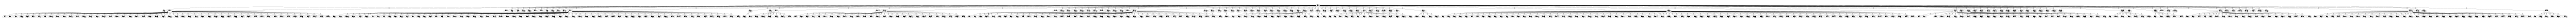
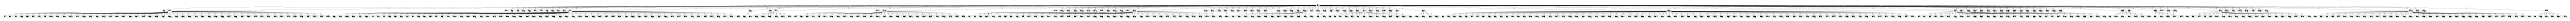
  graph {
    id_1
    id_6
    id_17
    id_19
    id_23
    id_29
    id_32
    id_38
    id_40
    id_49
    id_50
    id_62
    id_72
    id_73
    id_77
    id_82
    id_96
    id_111
    id_114
    id_115
    id_119
    id_126
    id_127
    id_133
    id_138
    id_142
    id_146
    id_149
    id_150
    id_163
    id_166
    id_171
    id_178
    id_180
    id_181
    id_198
    id_210
    id_215
    id_217
    id_219
    id_220
    id_224
    id_229
-   id_231
    id_232
    id_233
    id_236
    id_237
    id_238
    id_244
    id_248
    id_252
    id_254
    id_257
    id_263
    id_268
    id_273
    id_277
    id_284
    id_288
    id_290
    id_303
    id_307
    id_311
    id_313
    id_314
    id_317
    id_323
    id_324
    id_342
    id_345
    id_348
    id_353
    id_355
    id_359
    id_360
    id_361
    id_363
    id_368
    id_378
    id_382
    id_389
    id_390
    id_391
    id_395
    id_400
    id_403
    id_405
    id_413
    id_415
    id_437
    id_445
    id_452
    id_454
    id_455
    id_466
    id_475
    id_482
    id_488
    id_499
    id_4
    id_10
    id_27
    id_36
    id_39
    id_42
    id_46
    id_92
    id_105
    id_112
    id_122
    id_145
    id_147
    id_156
    id_164
    id_167
    id_169
    id_179
    id_207
    id_214
    id_228
    id_247
    id_249
    id_251
    id_259
    id_264
    id_266
    id_269
    id_275
    id_283
    id_318
    id_321
    id_325
    id_332
    id_333
    id_344
    id_356
    id_374
    id_397
    id_409
    id_411
    id_418
    id_420
    id_421
    id_440
    id_450
    id_458
    id_464
    id_484
    id_489
    id_492
    id_85
    id_131
    id_305
    id_312
    id_347
    id_357
    id_0
    id_18
    id_24
    id_33
    id_52
    id_63
    id_64
    id_71
    id_83
    id_86
    id_89
    id_91
    id_95
    id_101
    id_120
    id_123
    id_130
    id_153
    id_158
    id_170
    id_184
    id_190
    id_200
    id_205
    id_206
    id_209
    id_223
    id_226
    id_234
    id_253
    id_262
    id_267
    id_276
    id_278
    id_280
    id_285
    id_293
    id_294
    id_299
    id_304
    id_328
    id_335
    id_337
    id_341
    id_380
    id_384
    id_386
    id_407
    id_414
    id_422
    id_426
    id_427
    id_439
    id_448
    id_463
    id_471
    id_476
    id_493
    id_53
    id_12
    id_135
    id_225
    id_239
    id_245
    id_246
    id_490
    id_14
    id_60
    id_69
    id_76
    id_98
    id_117
    id_128
    id_132
    id_140
    id_186
    id_191
    id_192
    id_197
    id_218
    id_279
    id_281
    id_295
    id_309
    id_346
    id_373
    id_379
    id_394
    id_402
    id_435
    id_446
    id_469
    id_495
    id_7
    id_15
    id_30
    id_340
    id_175
    id_48
    id_59
    id_67
    id_68
    id_99
    id_141
    id_154
    id_168
    id_177
    id_187
    id_194
    id_199
    id_204
    id_221
    id_241
    id_256
    id_258
    id_316
    id_320
    id_327
    id_366
    id_381
    id_388
    id_401
    id_408
    id_438
    id_442
    id_443
    id_447
    id_456
    id_461
    id_465
    id_470
    id_487
    id_498
    id_201
    id_61
    id_137
    id_151
    id_162
    id_260
    id_289
    id_308
    id_319
    id_350
    id_371
    id_396
    id_406
    id_467
    id_75
    id_196
    id_5
    id_8
    id_11
    id_26
    id_43
    id_81
    id_157
    id_222
    id_271
    id_286
    id_349
    id_352
    id_375
    id_376
    id_212
    id_216
    id_306
    id_364
    id_13
    id_16
    id_25
    id_28
    id_35
    id_41
    id_47
    id_51
    id_55
    id_56
    id_58
    id_66
    id_70
    id_80
    id_88
    id_103
    id_106
    id_139
    id_143
    id_144
    id_148
    id_155
    id_160
    id_161
    id_165
    id_173
    id_189
    id_193
    id_203
    id_211
    id_242
    id_243
    id_250
    id_265
    id_274
    id_287
    id_296
    id_297
    id_298
    id_300
    id_326
    id_331
    id_334
    id_343
    id_351
    id_369
    id_370
    id_372
    id_383
    id_385
    id_393
    id_412
    id_416
    id_423
    id_429
    id_430
    id_431
    id_432
    id_433
    id_434
    id_441
    id_449
    id_451
    id_453
    id_457
    id_462
    id_468
    id_472
    id_474
    id_477
    id_481
    id_485
    id_494
    id_497
    id_9
    id_21
+   id_34
    id_97
    id_107
    id_134
    id_136
    id_152
    id_174
    id_255
    id_354
    id_358
    id_367
    id_387
    id_436
    id_479
    id_486
    id_496
    id_330
    id_37
    id_74
    id_79
    id_129
    id_182
    id_188
    id_292
    id_339
    id_377
    id_428
    id_483
    id_3
    id_102
    id_118
    id_121
    id_195
    id_460
    id_480
    id_57
    id_272
    id_398
    id_417
    id_419
    id_22
    id_31
    id_44
    id_45
    id_84
    id_109
    id_125
    id_172
    id_176
    id_183
    id_235
    id_240
    id_261
    id_270
    id_302
    id_310
    id_365
    id_404
    id_410
    id_425
    id_20
    id_54
    id_87
    id_93
    id_94
    id_100
    n467 [label=id_708]
    id_110
    id_113
    id_116
    id_124
    id_159
    id_185
    id_202
    id_208
    id_213
    id_227
    id_230
    id_282
    id_291
    id_315
    id_322
    id_329
    id_336
    id_338
    id_362
    id_392
    id_399
    id_424
    id_444
    id_459
    id_473
    id_491
    id_104
    id_2
    id_65
    id_78
    id_90
    id_301
    id_478
    id_1 -- id_6 [label=1]
    id_1 -- id_17 [label=1]
    id_1 -- id_19 [label=1]
    id_1 -- id_23 [label=1]
    id_1 -- id_29 [label=1]
    id_1 -- id_32 [label=1]
    id_1 -- id_38 [label=1]
    id_1 -- id_40 [label=1]
    id_1 -- id_49 [label=1]
    id_1 -- id_50 [label=1]
    id_1 -- id_62 [label=1]
    id_1 -- id_72 [label=1]
    id_1 -- id_73 [label=1]
    id_1 -- id_77 [label=1]
    id_1 -- id_82 [label=1]
    id_1 -- id_96 [label=1]
    id_1 -- id_111 [label=1]
    id_1 -- id_114 [label=1]
    id_1 -- id_115 [label=1]
    id_1 -- id_119 [label=1]
    id_1 -- id_126 [label=1]
    id_1 -- id_127 [label=1]
    id_1 -- id_133 [label=1]
    id_1 -- id_138 [label=1]
    id_1 -- id_142 [label=1]
    id_1 -- id_146 [label=1]
    id_1 -- id_149 [label=1]
    id_1 -- id_150 [label=1]
    id_1 -- id_163 [label=1]
    id_1 -- id_166 [label=1]
    id_1 -- id_171 [label=1]
    id_1 -- id_178 [label=1]
    id_1 -- id_180 [label=1]
    id_1 -- id_181 [label=1]
    id_1 -- id_198 [label=1]
    id_1 -- id_210 [label=1]
    id_1 -- id_215 [label=1]
    id_1 -- id_217 [label=1]
    id_1 -- id_219 [label=1]
    id_1 -- id_220 [label=1]
    id_1 -- id_224 [label=1]
    id_1 -- id_229 [label=1]
-   id_1 -- id_231 [label=1]
    id_1 -- id_232 [label=1]
    id_1 -- id_233 [label=1]
    id_1 -- id_236 [label=1]
    id_1 -- id_237 [label=1]
    id_1 -- id_238 [label=1]
    id_1 -- id_244 [label=1]
    id_1 -- id_248 [label=1]
    id_1 -- id_252 [label=1]
    id_1 -- id_254 [label=1]
    id_1 -- id_257 [label=1]
    id_1 -- id_263 [label=1]
    id_1 -- id_268 [label=1]
    id_1 -- id_273 [label=1]
    id_1 -- id_277 [label=1]
    id_1 -- id_284 [label=1]
    id_1 -- id_288 [label=1]
    id_1 -- id_290 [label=1]
    id_1 -- id_303 [label=1]
    id_1 -- id_307 [label=1]
    id_1 -- id_311 [label=1]
    id_1 -- id_313 [label=1]
    id_1 -- id_314 [label=1]
    id_1 -- id_317 [label=1]
    id_1 -- id_323 [label=1]
    id_1 -- id_324 [label=1]
    id_1 -- id_342 [label=1]
    id_1 -- id_345 [label=1]
    id_1 -- id_348 [label=1]
    id_1 -- id_353 [label=1]
    id_1 -- id_355 [label=1]
    id_1 -- id_359 [label=1]
    id_1 -- id_360 [label=1]
    id_1 -- id_361 [label=1]
    id_1 -- id_363 [label=1]
    id_1 -- id_368 [label=1]
    id_1 -- id_378 [label=1]
    id_1 -- id_382 [label=1]
    id_1 -- id_389 [label=1]
    id_1 -- id_390 [label=1]
    id_1 -- id_391 [label=1]
    id_1 -- id_395 [label=1]
    id_1 -- id_400 [label=1]
    id_1 -- id_403 [label=1]
    id_1 -- id_405 [label=1]
    id_1 -- id_413 [label=1]
    id_1 -- id_415 [label=1]
    id_1 -- id_437 [label=1]
    id_1 -- id_445 [label=1]
    id_1 -- id_452 [label=1]
    id_1 -- id_454 [label=1]
    id_1 -- id_455 [label=1]
    id_1 -- id_466 [label=1]
    id_1 -- id_475 [label=1]
    id_1 -- id_482 [label=1]
    id_1 -- id_488 [label=1]
    id_1 -- id_499 [label=1]
    id_17 -- id_4 [label=1]
    id_17 -- id_10 [label=1]
    id_17 -- id_27 [label=1]
    id_17 -- id_36 [label=1]
    id_17 -- id_39 [label=1]
    id_17 -- id_42 [label=1]
    id_17 -- id_46 [label=1]
    id_17 -- id_92 [label=1]
    id_17 -- id_105 [label=1]
    id_17 -- id_112 [label=1]
    id_17 -- id_122 [label=1]
    id_17 -- id_145 [label=1]
    id_17 -- id_147 [label=1]
    id_17 -- id_156 [label=1]
    id_17 -- id_164 [label=1]
    id_17 -- id_167 [label=1]
    id_17 -- id_169 [label=1]
    id_17 -- id_179 [label=1]
    id_17 -- id_207 [label=1]
    id_17 -- id_214 [label=1]
    id_17 -- id_228 [label=1]
    id_17 -- id_247 [label=1]
    id_17 -- id_249 [label=1]
    id_17 -- id_251 [label=1]
    id_17 -- id_259 [label=1]
    id_17 -- id_264 [label=1]
    id_17 -- id_266 [label=1]
    id_17 -- id_269 [label=1]
    id_17 -- id_275 [label=1]
    id_17 -- id_283 [label=1]
    id_17 -- id_318 [label=1]
    id_17 -- id_321 [label=1]
    id_17 -- id_325 [label=1]
    id_17 -- id_332 [label=1]
    id_17 -- id_333 [label=1]
    id_17 -- id_344 [label=1]
    id_17 -- id_356 [label=1]
    id_17 -- id_374 [label=1]
    id_17 -- id_397 [label=1]
    id_17 -- id_409 [label=1]
    id_17 -- id_411 [label=1]
    id_17 -- id_418 [label=1]
    id_17 -- id_420 [label=1]
    id_17 -- id_421 [label=1]
    id_17 -- id_440 [label=1]
    id_17 -- id_450 [label=1]
    id_17 -- id_458 [label=1]
    id_17 -- id_464 [label=1]
    id_17 -- id_484 [label=1]
    id_17 -- id_489 [label=1]
    id_17 -- id_492 [label=1]
    id_72 -- id_85 [label=1]
    id_72 -- id_131 [label=1]
    id_72 -- id_305 [label=1]
    id_72 -- id_312 [label=1]
    id_72 -- id_347 [label=1]
    id_72 -- id_357 [label=1]
    id_77 -- id_0 [label=1]
    id_77 -- id_18 [label=1]
    id_77 -- id_24 [label=1]
    id_77 -- id_33 [label=1]
    id_77 -- id_52 [label=1]
    id_77 -- id_63 [label=1]
    id_77 -- id_64 [label=1]
    id_77 -- id_71 [label=1]
    id_77 -- id_83 [label=1]
    id_77 -- id_86 [label=1]
    id_77 -- id_89 [label=1]
    id_77 -- id_91 [label=1]
    id_77 -- id_95 [label=1]
    id_77 -- id_101 [label=1]
    id_77 -- id_120 [label=1]
    id_77 -- id_123 [label=1]
    id_77 -- id_130 [label=1]
    id_77 -- id_153 [label=1]
    id_77 -- id_158 [label=1]
    id_77 -- id_170 [label=1]
    id_77 -- id_184 [label=1]
    id_77 -- id_190 [label=1]
    id_77 -- id_200 [label=1]
    id_77 -- id_205 [label=1]
    id_77 -- id_206 [label=1]
    id_77 -- id_209 [label=1]
    id_77 -- id_223 [label=1]
    id_77 -- id_226 [label=1]
    id_77 -- id_234 [label=1]
    id_77 -- id_253 [label=1]
    id_77 -- id_262 [label=1]
    id_77 -- id_267 [label=1]
    id_77 -- id_276 [label=1]
    id_77 -- id_278 [label=1]
    id_77 -- id_280 [label=1]
    id_77 -- id_285 [label=1]
    id_77 -- id_293 [label=1]
    id_77 -- id_294 [label=1]
    id_77 -- id_299 [label=1]
    id_77 -- id_304 [label=1]
    id_77 -- id_328 [label=1]
    id_77 -- id_335 [label=1]
    id_77 -- id_337 [label=1]
    id_77 -- id_341 [label=1]
    id_77 -- id_380 [label=1]
    id_77 -- id_384 [label=1]
    id_77 -- id_386 [label=1]
    id_77 -- id_407 [label=1]
    id_77 -- id_414 [label=1]
    id_77 -- id_422 [label=1]
    id_77 -- id_426 [label=1]
    id_77 -- id_427 [label=1]
    id_77 -- id_439 [label=1]
    id_77 -- id_448 [label=1]
    id_77 -- id_463 [label=1]
    id_77 -- id_471 [label=1]
    id_77 -- id_476 [label=1]
    id_77 -- id_493 [label=1]
    id_82 -- id_53 [label=1]
    id_111 -- id_12 [label=1]
    id_111 -- id_135 [label=1]
    id_111 -- id_225 [label=1]
    id_111 -- id_239 [label=1]
    id_111 -- id_245 [label=1]
    id_111 -- id_246 [label=1]
    id_111 -- id_490 [label=1]
    id_115 -- id_14 [label=1]
    id_115 -- id_60 [label=1]
    id_115 -- id_69 [label=1]
    id_115 -- id_76 [label=1]
    id_115 -- id_98 [label=1]
    id_115 -- id_117 [label=1]
    id_115 -- id_128 [label=1]
    id_115 -- id_132 [label=1]
    id_115 -- id_140 [label=1]
    id_115 -- id_186 [label=1]
    id_115 -- id_191 [label=1]
    id_115 -- id_192 [label=1]
    id_115 -- id_197 [label=1]
    id_115 -- id_218 [label=1]
    id_115 -- id_279 [label=1]
    id_115 -- id_281 [label=1]
    id_115 -- id_295 [label=1]
    id_115 -- id_309 [label=1]
    id_115 -- id_346 [label=1]
    id_115 -- id_373 [label=1]
    id_115 -- id_379 [label=1]
    id_115 -- id_394 [label=1]
    id_115 -- id_402 [label=1]
    id_115 -- id_435 [label=1]
    id_115 -- id_446 [label=1]
    id_115 -- id_469 [label=1]
    id_115 -- id_495 [label=1]
    id_150 -- id_7 [label=1]
    id_150 -- id_15 [label=1]
    id_150 -- id_30 [label=5]
    id_150 -- id_340 [label=1]
    id_163 -- id_175 [label=1]
    id_178 -- id_48 [label=1]
    id_178 -- id_59 [label=1]
    id_178 -- id_67 [label=1]
    id_178 -- id_68 [label=1]
    id_178 -- id_99 [label=1]
    id_178 -- id_141 [label=1]
    id_178 -- id_154 [label=1]
    id_178 -- id_168 [label=1]
    id_178 -- id_177 [label=1]
    id_178 -- id_187 [label=1]
    id_178 -- id_194 [label=1]
    id_178 -- id_199 [label=1]
    id_178 -- id_204 [label=1]
    id_178 -- id_221 [label=1]
    id_178 -- id_241 [label=1]
    id_178 -- id_256 [label=1]
    id_178 -- id_258 [label=1]
    id_178 -- id_316 [label=1]
    id_178 -- id_320 [label=1]
    id_178 -- id_327 [label=1]
    id_178 -- id_366 [label=1]
    id_178 -- id_381 [label=1]
    id_178 -- id_388 [label=1]
    id_178 -- id_401 [label=1]
    id_178 -- id_408 [label=1]
    id_178 -- id_438 [label=1]
    id_178 -- id_442 [label=1]
    id_178 -- id_443 [label=1]
    id_178 -- id_447 [label=1]
    id_178 -- id_456 [label=1]
    id_178 -- id_461 [label=1]
    id_178 -- id_465 [label=1]
    id_178 -- id_470 [label=1]
    id_178 -- id_487 [label=1]
    id_178 -- id_498 [label=1]
    id_210 -- id_201 [label=1]
    id_238 -- id_61 [label=1]
    id_238 -- id_137 [label=1]
    id_238 -- id_151 [label=1]
    id_238 -- id_162 [label=1]
    id_238 -- id_260 [label=1]
    id_238 -- id_289 [label=1]
    id_238 -- id_308 [label=1]
    id_238 -- id_319 [label=1]
    id_238 -- id_350 [label=1]
    id_238 -- id_371 [label=1]
    id_238 -- id_396 [label=1]
    id_238 -- id_406 [label=1]
    id_238 -- id_467 [label=1]
    id_248 -- id_75 [label=1]
    id_248 -- id_196 [label=1]
    id_277 -- id_5 [label=1]
    id_277 -- id_8 [label=1]
    id_277 -- id_11 [label=1]
    id_277 -- id_26 [label=1]
    id_277 -- id_43 [label=1]
    id_277 -- id_81 [label=1]
    id_277 -- id_157 [label=1]
    id_277 -- id_222 [label=1]
    id_277 -- id_271 [label=1]
    id_277 -- id_286 [label=1]
    id_277 -- id_349 [label=1]
    id_277 -- id_352 [label=1]
    id_277 -- id_375 [label=1]
    id_277 -- id_376 [label=1]
    id_311 -- id_212 [label=1]
    id_311 -- id_216 [label=1]
    id_311 -- id_306 [label=1]
    id_311 -- id_364 [label=1]
    id_313 -- id_13 [label=1]
    id_313 -- id_16 [label=1]
    id_313 -- id_25 [label=1]
    id_313 -- id_28 [label=1]
    id_313 -- id_35 [label=1]
    id_313 -- id_41 [label=1]
    id_313 -- id_47 [label=1]
    id_313 -- id_51 [label=1]
    id_313 -- id_55 [label=1]
    id_313 -- id_56 [label=1]
    id_313 -- id_58 [label=1]
    id_313 -- id_66 [label=1]
    id_313 -- id_70 [label=1]
    id_313 -- id_80 [label=1]
    id_313 -- id_88 [label=1]
    id_313 -- id_103 [label=1]
    id_313 -- id_106 [label=1]
    id_313 -- id_139 [label=1]
    id_313 -- id_143 [label=1]
    id_313 -- id_144 [label=1]
    id_313 -- id_148 [label=1]
    id_313 -- id_155 [label=1]
    id_313 -- id_160 [label=1]
    id_313 -- id_161 [label=1]
    id_313 -- id_165 [label=1]
    id_313 -- id_173 [label=1]
    id_313 -- id_189 [label=1]
    id_313 -- id_193 [label=1]
    id_313 -- id_203 [label=1]
    id_313 -- id_211 [label=1]
    id_313 -- id_242 [label=1]
    id_313 -- id_243 [label=1]
    id_313 -- id_250 [label=1]
    id_313 -- id_265 [label=1]
    id_313 -- id_274 [label=1]
    id_313 -- id_287 [label=1]
    id_313 -- id_296 [label=1]
    id_313 -- id_297 [label=1]
    id_313 -- id_298 [label=1]
    id_313 -- id_300 [label=1]
    id_313 -- id_326 [label=1]
    id_313 -- id_331 [label=1]
    id_313 -- id_334 [label=1]
    id_313 -- id_343 [label=1]
    id_313 -- id_351 [label=1]
    id_313 -- id_369 [label=1]
    id_313 -- id_370 [label=1]
    id_313 -- id_372 [label=1]
    id_313 -- id_383 [label=1]
    id_313 -- id_385 [label=1]
    id_313 -- id_393 [label=1]
    id_313 -- id_412 [label=1]
    id_313 -- id_416 [label=1]
    id_313 -- id_423 [label=1]
    id_313 -- id_429 [label=1]
    id_313 -- id_430 [label=1]
    id_313 -- id_431 [label=1]
    id_313 -- id_432 [label=1]
    id_313 -- id_433 [label=1]
    id_313 -- id_434 [label=1]
    id_313 -- id_441 [label=1]
    id_313 -- id_449 [label=1]
    id_313 -- id_451 [label=1]
    id_313 -- id_453 [label=1]
    id_313 -- id_457 [label=1]
    id_313 -- id_462 [label=1]
    id_313 -- id_468 [label=1]
    id_313 -- id_472 [label=1]
    id_313 -- id_474 [label=1]
    id_313 -- id_477 [label=1]
    id_313 -- id_481 [label=1]
    id_313 -- id_485 [label=1]
    id_313 -- id_494 [label=1]
    id_313 -- id_497 [label=1]
    id_314 -- id_9 [label=1]
    id_314 -- id_21 [label=1]
+   id_314 -- id_34 [label=1]
    id_314 -- id_97 [label=1]
    id_314 -- id_107 [label=1]
    id_314 -- id_134 [label=1]
    id_314 -- id_136 [label=1]
    id_314 -- id_152 [label=1]
    id_314 -- id_174 [label=1]
    id_314 -- id_255 [label=1]
    id_314 -- id_354 [label=1]
    id_314 -- id_358 [label=1]
    id_314 -- id_367 [label=1]
    id_314 -- id_387 [label=1]
    id_314 -- id_436 [label=1]
    id_314 -- id_479 [label=1]
    id_314 -- id_486 [label=1]
    id_314 -- id_496 [label=1]
    id_317 -- id_330 [label=1]
    id_323 -- id_37 [label=1]
    id_323 -- id_74 [label=1]
    id_323 -- id_79 [label=1]
    id_323 -- id_129 [label=1]
    id_323 -- id_182 [label=1]
    id_323 -- id_188 [label=1]
    id_323 -- id_292 [label=1]
    id_323 -- id_339 [label=1]
    id_323 -- id_377 [label=1]
    id_323 -- id_428 [label=1]
    id_323 -- id_483 [label=1]
    id_390 -- id_3 [label=1]
    id_390 -- id_102 [label=1]
    id_390 -- id_118 [label=1]
    id_390 -- id_121 [label=1]
    id_390 -- id_195 [label=1]
    id_390 -- id_460 [label=1]
    id_390 -- id_480 [label=1]
    id_395 -- id_57 [label=1]
    id_395 -- id_272 [label=1]
    id_395 -- id_398 [label=1]
    id_395 -- id_417 [label=1]
    id_395 -- id_419 [label=1]
    id_413 -- id_22 [label=1]
    id_413 -- id_31 [label=1]
    id_413 -- id_44 [label=1]
    id_413 -- id_45 [label=1]
    id_413 -- id_84 [label=1]
    id_413 -- id_109 [label=1]
    id_413 -- id_125 [label=1]
    id_413 -- id_172 [label=1]
    id_413 -- id_176 [label=1]
    id_413 -- id_183 [label=1]
    id_413 -- id_235 [label=1]
    id_413 -- id_240 [label=1]
    id_413 -- id_261 [label=1]
    id_413 -- id_270 [label=1]
    id_413 -- id_302 [label=1]
    id_413 -- id_310 [label=1]
    id_413 -- id_365 [label=1]
    id_413 -- id_404 [label=1]
    id_413 -- id_410 [label=1]
    id_413 -- id_425 [label=1]
    id_475 -- id_20 [label=1]
    id_475 -- id_54 [label=1]
    id_475 -- id_87 [label=1]
    id_475 -- id_93 [label=1]
    id_475 -- id_94 [label=1]
    id_475 -- id_100 [label=1]
    id_475 -- n467 [label=1]
    id_475 -- id_110 [label=1]
    id_475 -- id_113 [label=1]
    id_475 -- id_116 [label=1]
    id_475 -- id_124 [label=1]
    id_475 -- id_159 [label=1]
    id_475 -- id_185 [label=1]
    id_475 -- id_202 [label=1]
    id_475 -- id_208 [label=1]
    id_475 -- id_213 [label=1]
    id_475 -- id_227 [label=1]
    id_475 -- id_230 [label=1]
    id_475 -- id_282 [label=1]
    id_475 -- id_291 [label=1]
    id_475 -- id_315 [label=1]
    id_475 -- id_322 [label=1]
    id_475 -- id_329 [label=1]
    id_475 -- id_336 [label=1]
    id_475 -- id_338 [label=1]
    id_475 -- id_362 [label=1]
    id_475 -- id_392 [label=1]
    id_475 -- id_399 [label=1]
    id_475 -- id_424 [label=1]
    id_475 -- id_444 [label=1]
    id_475 -- id_459 [label=1]
    id_475 -- id_473 [label=1]
    id_475 -- id_491 [label=1]
    id_482 -- id_104 [label=1]
    id_499 -- id_2 [label=1]
    id_499 -- id_65 [label=1]
    id_499 -- id_78 [label=1]
    id_499 -- id_90 [label=1]
    id_499 -- id_301 [label=1]
    id_499 -- id_478 [label=1]
  }
